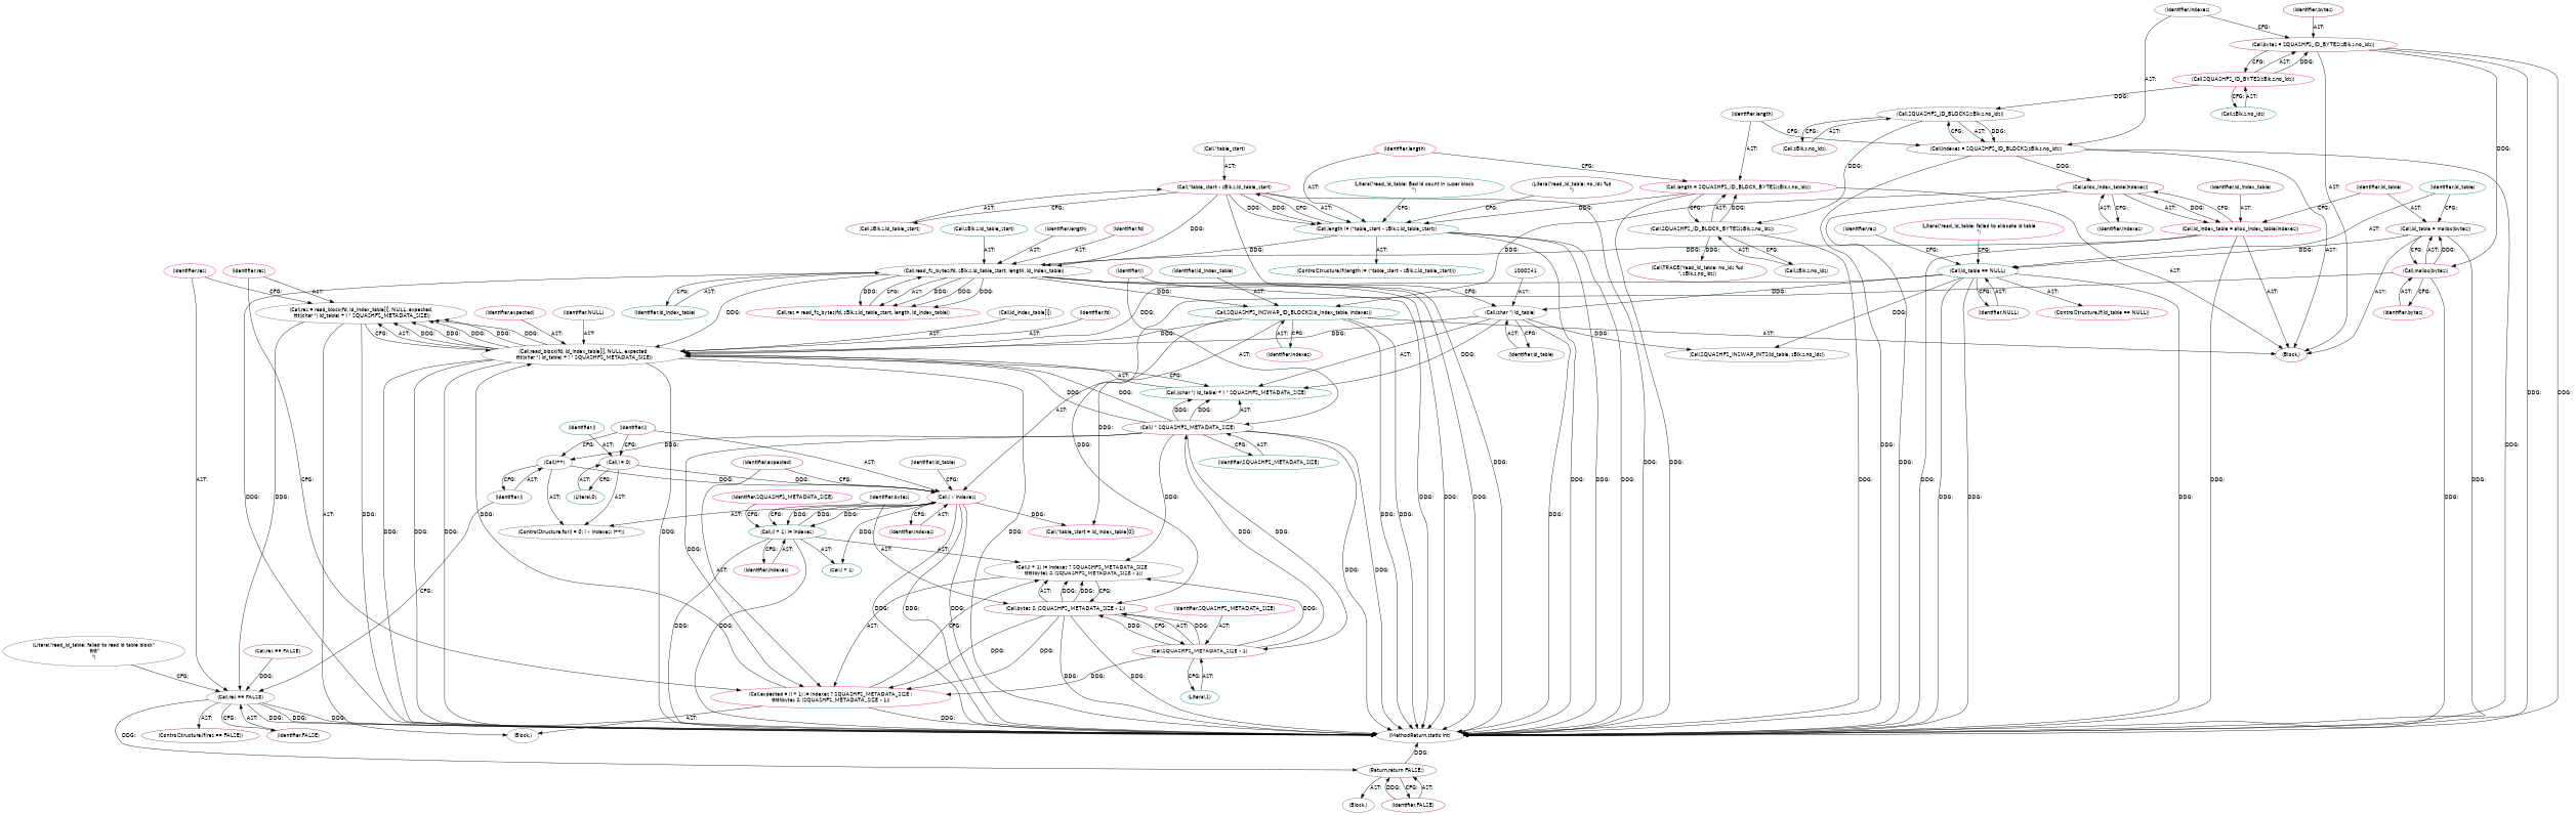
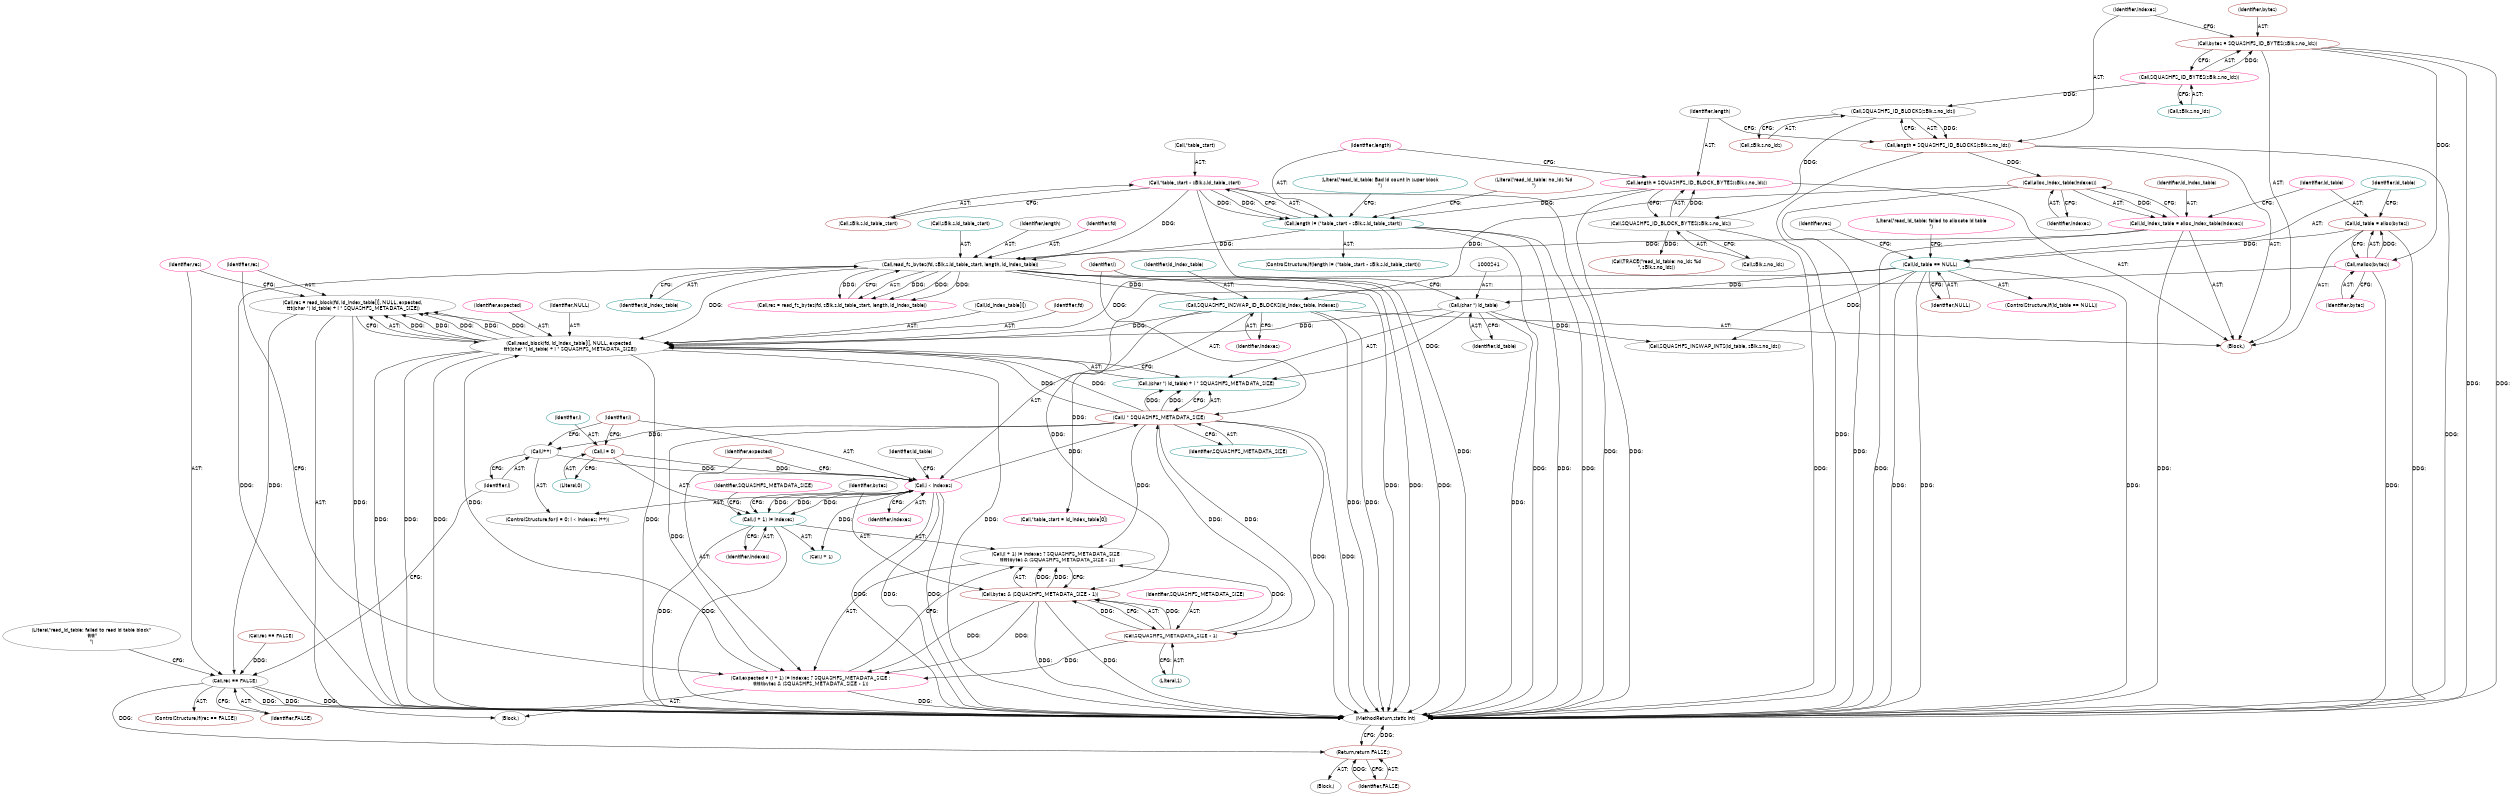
  digraph {
    fontname=Lato
    node [color=gray40 fontname=Lato]
    edge [fontname=Lato]
    n1 [label="(Call,res = read_block(fd, id_index_table[i], NULL, expected,\n \t\t\t((char *) id_table) + i * SQUASHFS_METADATA_SIZE))"]
    n2 [label="(Call,read_block(fd, id_index_table[i], NULL, expected,\n \t\t\t((char *) id_table) + i * SQUASHFS_METADATA_SIZE))"]
    n3 [label="(Call,res == FALSE)"]
    n4 [label="(Block,)"]
    n5 [label="(MethodReturn,static int)"]
    n6 [color=teal label="(Call,((char *) id_table) + i * SQUASHFS_METADATA_SIZE)"]
    n7 [color=brown label="(Return,return FALSE;)"]
    n8 [color=brown label="(ControlStructure,if(res == FALSE))"]
    n9 [color=brown label="(Identifier,FALSE)"]
    n10 [color=brown label="(Call,i * SQUASHFS_METADATA_SIZE)"]
    n11 [label="(Call,read_fs_bytes(fd, sBlk.s.id_table_start, length, id_index_table))"]
    n12 [color=teal label="(Call,SQUASHFS_INSWAP_ID_BLOCKS(id_index_table, indexes))"]
    n13 [color=deeppink label="(Call,res = read_fs_bytes(fd, sBlk.s.id_table_start, length, id_index_table))"]
    n14 [color=teal label="(Identifier,id_index_table)"]
    n15 [color=brown label="(Block,)"]
    n16 [color=deeppink label="(Call,i < indexes)"]
    n17 [color=deeppink label="(Identifier,indexes)"]
    n18 [color=deeppink label="(Call,*table_start = id_index_table[0])"]
    n19 [color=deeppink label="(Call,*table_start - sBlk.s.id_table_start)"]
    n20 [color=teal label="(Call,length != (*table_start - sBlk.s.id_table_start))"]
    n21 [color=brown label="(Call,sBlk.s.id_table_start)"]
    n22 [color=teal label="(ControlStructure,if(length != (*table_start - sBlk.s.id_table_start)))"]
    n23 [color=deeppink label="(Call,length = SQUASHFS_ID_BLOCK_BYTES(sBlk.s.no_ids))"]
    n24 [label="(Call,SQUASHFS_ID_BLOCK_BYTES(sBlk.s.no_ids))"]
    n25 [label="(Call,sBlk.s.no_ids)"]
    n26 [color=brown label="(Call,TRACE(\"read_id_table: no_ids %d\n\", sBlk.s.no_ids))"]
    n27 [label="(Call,SQUASHFS_ID_BLOCKS(sBlk.s.no_ids))"]
-   n28 [color=brown label="(Call,indexes = SQUASHFS_ID_BLOCKS(sBlk.s.no_ids))"]
+   n28 [color=brown label="(Call,length = SQUASHFS_ID_BLOCKS(sBlk.s.no_ids))"]
    n29 [color=brown label="(Call,sBlk.s.no_ids)"]
    n30 [color=brown label="(Call,alloc_index_table(indexes))"]
    n31 [color=deeppink label="(Call,SQUASHFS_ID_BYTES(sBlk.s.no_ids))"]
    n32 [color=brown label="(Call,bytes = SQUASHFS_ID_BYTES(sBlk.s.no_ids))"]
    n33 [color=teal label="(Call,sBlk.s.no_ids)"]
    n34 [color=deeppink label="(Call,malloc(bytes))"]
    n35 [color=deeppink label="(Call,id_index_table = alloc_index_table(indexes))"]
    n36 [label="(Identifier,indexes)"]
    n37 [color=teal label="(Call,(i + 1) != indexes)"]
    n38 [color=teal label="(Call,i + 1)"]
    n39 [color=deeppink label="(Identifier,indexes)"]
    n40 [label="(ControlStructure,for(i = 0; i < indexes; i++))"]
    n41 [color=teal label="(Call,id_table == NULL)"]
    n42 [label="(Call,(char *) id_table)"]
    n43 [color=brown label="(Identifier,NULL)"]
    n44 [label="(Call,SQUASHFS_INSWAP_INTS(id_table, sBlk.s.no_ids))"]
    n45 [color=deeppink label="(ControlStructure,if(id_table == NULL))"]
    n46 [label="(Identifier,id_table)"]
-   n47 [color=brown label="(Call,id_table = malloc(bytes))"]
+   n47 [color=brown label="(Call,id_table = alloc(bytes))"]
    n48 [color=brown label="(Call,bytes & (SQUASHFS_METADATA_SIZE - 1))"]
    n49 [color=deeppink label="(Identifier,bytes)"]
    n50 [color=deeppink label="(Call,expected = (i + 1) != indexes ? SQUASHFS_METADATA_SIZE :\n\t\t\t\t\tbytes & (SQUASHFS_METADATA_SIZE - 1))"]
    n51 [label="(Call,(i + 1) != indexes ? SQUASHFS_METADATA_SIZE :\n\t\t\t\t\tbytes & (SQUASHFS_METADATA_SIZE - 1))"]
    n52 [color=brown label="(Call,SQUASHFS_METADATA_SIZE - 1)"]
    n53 [color=teal label="(Literal,1)"]
    n54 [label="(Call,i++)"]
    n55 [color=teal label="(Identifier,SQUASHFS_METADATA_SIZE)"]
    n56 [label="(Identifier,i)"]
    n57 [color=deeppink label="(Identifier,indexes)"]
    n58 [color=brown label="(Call,i = 0)"]
    n59 [color=teal label="(Literal,0)"]
    n60 [label="(Block,)"]
    n61 [color=brown label="(Identifier,FALSE)"]
    n62 [color=brown label="(Identifier,bytes)"]
    n63 [label="(Call,id_index_table[i])"]
    n64 [color=teal label="(Call,sBlk.s.id_table_start)"]
    n65 [color=deeppink label="(Identifier,res)"]
    n66 [color=brown label="(Call,res == FALSE)"]
    n67 [label="(Identifier,id_table)"]
    n68 [label="(Identifier,bytes)"]
    n69 [color=deeppink label="(Identifier,SQUASHFS_METADATA_SIZE)"]
    n70 [color=teal label="(Identifier,i)"]
    n71 [label="(Identifier,res)"]
    n72 [color=teal label="(Literal,\"read_id_table: Bad id count in super block\n\")"]
    n73 [color=brown label="(Literal,\"read_id_table: no_ids %d\n\")"]
    n74 [color=deeppink label="(Identifier,SQUASHFS_METADATA_SIZE)"]
    n75 [color=brown label="(Identifier,fd)"]
    n76 [color=deeppink label="(Identifier,id_table)"]
    n77 [label="(Call,*table_start)"]
    n78 [color=deeppink label="(Identifier,expected)"]
    n79 [color=teal label="(Identifier,id_index_table)"]
    n80 [label="(Identifier,indexes)"]
    n81 [color=brown label="(Identifier,i)"]
    n82 [label="(Identifier,length)"]
    n83 [color=brown label="(Identifier,id_index_table)"]
    n84 [color=deeppink label="(Identifier,length)"]
    n85 [label="(Identifier,length)"]
    n86 [color=deeppink label="(Identifier,fd)"]
    n87 [color=deeppink label="(Identifier,res)"]
    n88 [color=teal label="(Identifier,id_table)"]
    n89 [color=brown label="(Identifier,i)"]
    n90 [label="(Identifier,NULL)"]
    n91 [color=brown label="(Identifier,expected)"]
    n92 [label="(Literal,\"read_id_table: failed to read id table block\"\n \t\t\t\t\"\n\")"]
    n93 [color=deeppink label="(Literal,\"read_id_table: failed to allocate id table\n\")"]
    1000241
    n1 -> n2 [label="CFG: "]
    n1 -> n3 [label="DDG: "]
    n1 -> n4 [label="AST: "]
    n1 -> n5 [label="DDG: "]
    n2 -> n1 [label="AST: "]
    n2 -> n1 [label="DDG: "]
    n2 -> n1 [label="DDG: "]
    n2 -> n1 [label="DDG: "]
    n2 -> n1 [label="DDG: "]
    n2 -> n1 [label="DDG: "]
    n2 -> n5 [label="DDG: "]
    n2 -> n5 [label="DDG: "]
    n2 -> n5 [label="DDG: "]
    n2 -> n5 [label="DDG: "]
    n2 -> n5 [label="DDG: "]
    n2 -> n6 [label="CFG: "]
    n3 -> n5 [label="DDG: "]
    n3 -> n5 [label="DDG: "]
    n3 -> n5 [label="DDG: "]
    n3 -> n7 [label="DDG: "]
    n3 -> n8 [label="AST: "]
    n3 -> n9 [label="CFG: "]
+   n5 -> n7 [label="CFG: "]
    n6 -> n2 [label="AST: "]
+   n6 -> n10 [label="CFG: "]
    n7 -> n5 [label="DDG: "]
    n7 -> n60 [label="AST: "]
    n7 -> n61 [label="CFG: "]
    n9 -> n3 [label="AST: "]
    n10 -> n2 [label="DDG: "]
    n10 -> n2 [label="DDG: "]
    n10 -> n5 [label="DDG: "]
    n10 -> n5 [label="DDG: "]
    n10 -> n6 [label="AST: "]
    n10 -> n6 [label="DDG: "]
    n10 -> n6 [label="DDG: "]
    n10 -> n50 [label="DDG: "]
    n10 -> n51 [label="DDG: "]
    n10 -> n52 [label="DDG: "]
    n10 -> n54 [label="DDG: "]
    n10 -> n55 [label="CFG: "]
    n11 -> n2 [label="DDG: "]
    n11 -> n5 [label="DDG: "]
    n11 -> n5 [label="DDG: "]
    n11 -> n5 [label="DDG: "]
    n11 -> n5 [label="DDG: "]
    n11 -> n12 [label="DDG: "]
    n11 -> n13 [label="AST: "]
    n11 -> n13 [label="DDG: "]
    n11 -> n13 [label="DDG: "]
    n11 -> n13 [label="DDG: "]
    n11 -> n13 [label="DDG: "]
    n11 -> n14 [label="CFG: "]
    n12 -> n2 [label="DDG: "]
    n12 -> n5 [label="DDG: "]
    n12 -> n5 [label="DDG: "]
    n12 -> n15 [label="AST: "]
    n12 -> n16 [label="AST: "]
    n12 -> n17 [label="CFG: "]
    n12 -> n18 [label="DDG: "]
    n13 -> n11 [label="CFG: "]
    n14 -> n11 [label="AST: "]
    n16 -> n5 [label="DDG: "]
    n16 -> n5 [label="DDG: "]
    n16 -> n5 [label="DDG: "]
-   n16 -> n18 [label="DDG: "]
+   n16 -> n10 [label="DDG: "]
    n16 -> n37 [label="DDG: "]
    n16 -> n37 [label="DDG: "]
    n16 -> n38 [label="DDG: "]
    n16 -> n39 [label="CFG: "]
    n16 -> n40 [label="AST: "]
    n17 -> n12 [label="AST: "]
    n19 -> n5 [label="DDG: "]
    n19 -> n5 [label="DDG: "]
    n19 -> n11 [label="DDG: "]
    n19 -> n20 [label="AST: "]
    n19 -> n20 [label="DDG: "]
    n19 -> n20 [label="DDG: "]
    n19 -> n21 [label="CFG: "]
    n20 -> n5 [label="DDG: "]
    n20 -> n5 [label="DDG: "]
    n20 -> n5 [label="DDG: "]
    n20 -> n11 [label="DDG: "]
    n20 -> n19 [label="CFG: "]
    n20 -> n22 [label="AST: "]
    n21 -> n19 [label="AST: "]
    n23 -> n5 [label="DDG: "]
    n23 -> n15 [label="AST: "]
    n23 -> n20 [label="DDG: "]
    n23 -> n24 [label="CFG: "]
    n24 -> n5 [label="DDG: "]
    n24 -> n23 [label="AST: "]
    n24 -> n23 [label="DDG: "]
    n24 -> n25 [label="CFG: "]
    n24 -> n26 [label="DDG: "]
    n25 -> n24 [label="AST: "]
    n27 -> n24 [label="DDG: "]
    n27 -> n28 [label="AST: "]
    n27 -> n28 [label="DDG: "]
    n27 -> n29 [label="CFG: "]
    n28 -> n5 [label="DDG: "]
    n28 -> n5 [label="DDG: "]
    n28 -> n15 [label="AST: "]
    n28 -> n27 [label="CFG: "]
    n28 -> n30 [label="DDG: "]
    n29 -> n27 [label="AST: "]
    n30 -> n5 [label="DDG: "]
    n30 -> n12 [label="DDG: "]
    n30 -> n35 [label="AST: "]
    n30 -> n35 [label="DDG: "]
    n30 -> n36 [label="CFG: "]
    n31 -> n27 [label="DDG: "]
    n31 -> n32 [label="AST: "]
    n31 -> n32 [label="DDG: "]
    n31 -> n33 [label="CFG: "]
    n32 -> n5 [label="DDG: "]
    n32 -> n5 [label="DDG: "]
    n32 -> n15 [label="AST: "]
    n32 -> n31 [label="CFG: "]
    n32 -> n34 [label="DDG: "]
    n33 -> n31 [label="AST: "]
    n34 -> n5 [label="DDG: "]
    n34 -> n47 [label="AST: "]
    n34 -> n47 [label="DDG: "]
    n34 -> n48 [label="DDG: "]
    n34 -> n49 [label="CFG: "]
    n35 -> n5 [label="DDG: "]
    n35 -> n5 [label="DDG: "]
    n35 -> n11 [label="DDG: "]
    n35 -> n15 [label="AST: "]
    n35 -> n30 [label="CFG: "]
    n36 -> n30 [label="AST: "]
    n37 -> n5 [label="DDG: "]
    n37 -> n5 [label="DDG: "]
    n37 -> n16 [label="DDG: "]
    n37 -> n38 [label="AST: "]
    n37 -> n51 [label="AST: "]
    n37 -> n57 [label="CFG: "]
    n39 -> n16 [label="AST: "]
    n41 -> n2 [label="DDG: "]
    n41 -> n5 [label="DDG: "]
    n41 -> n5 [label="DDG: "]
    n41 -> n5 [label="DDG: "]
    n41 -> n42 [label="DDG: "]
    n41 -> n43 [label="CFG: "]
    n41 -> n44 [label="DDG: "]
    n41 -> n45 [label="AST: "]
    n42 -> n2 [label="DDG: "]
    n42 -> n5 [label="DDG: "]
    n42 -> n6 [label="AST: "]
    n42 -> n6 [label="DDG: "]
    n42 -> n44 [label="DDG: "]
    n42 -> n46 [label="CFG: "]
    n43 -> n41 [label="AST: "]
    n46 -> n42 [label="AST: "]
    n47 -> n5 [label="DDG: "]
    n47 -> n15 [label="AST: "]
    n47 -> n34 [label="CFG: "]
    n47 -> n41 [label="DDG: "]
    n48 -> n5 [label="DDG: "]
    n48 -> n5 [label="DDG: "]
    n48 -> n50 [label="DDG: "]
    n48 -> n50 [label="DDG: "]
    n48 -> n51 [label="AST: "]
    n48 -> n51 [label="DDG: "]
    n48 -> n51 [label="DDG: "]
    n48 -> n52 [label="CFG: "]
    n49 -> n34 [label="AST: "]
    n50 -> n2 [label="DDG: "]
    n50 -> n4 [label="AST: "]
    n50 -> n5 [label="DDG: "]
    n50 -> n51 [label="CFG: "]
    n51 -> n48 [label="CFG: "]
    n51 -> n50 [label="AST: "]
    n52 -> n10 [label="DDG: "]
    n52 -> n48 [label="AST: "]
    n52 -> n48 [label="DDG: "]
    n52 -> n48 [label="DDG: "]
    n52 -> n50 [label="DDG: "]
    n52 -> n51 [label="DDG: "]
    n52 -> n53 [label="CFG: "]
    n53 -> n52 [label="AST: "]
    n54 -> n16 [label="DDG: "]
    n54 -> n40 [label="AST: "]
    n54 -> n56 [label="CFG: "]
    n55 -> n10 [label="AST: "]
    n56 -> n3 [label="CFG: "]
    n56 -> n54 [label="AST: "]
    n57 -> n37 [label="AST: "]
    n58 -> n16 [label="DDG: "]
-   n58 -> n40 [label="AST: "]
+   n58 -> n37 [label="AST: "]
    n58 -> n59 [label="CFG: "]
    n59 -> n58 [label="AST: "]
    n61 -> n7 [label="AST: "]
    n61 -> n7 [label="DDG: "]
    n62 -> n32 [label="AST: "]
    n63 -> n2 [label="AST: "]
    n64 -> n11 [label="AST: "]
    n65 -> n1 [label="CFG: "]
    n65 -> n3 [label="AST: "]
    n66 -> n3 [label="DDG: "]
    n67 -> n16 [label="CFG: "]
    n68 -> n37 [label="CFG: "]
    n68 -> n48 [label="AST: "]
    n69 -> n37 [label="CFG: "]
    n70 -> n58 [label="AST: "]
    n71 -> n41 [label="CFG: "]
    n72 -> n20 [label="CFG: "]
    n73 -> n20 [label="CFG: "]
    n74 -> n52 [label="AST: "]
    n75 -> n2 [label="AST: "]
    n76 -> n35 [label="CFG: "]
    n76 -> n47 [label="AST: "]
    n77 -> n19 [label="AST: "]
    n78 -> n2 [label="AST: "]
    n79 -> n12 [label="AST: "]
    n80 -> n28 [label="AST: "]
    n80 -> n32 [label="CFG: "]
    n81 -> n10 [label="AST: "]
    n81 -> n42 [label="CFG: "]
    n82 -> n23 [label="AST: "]
    n82 -> n28 [label="CFG: "]
    n83 -> n35 [label="AST: "]
    n84 -> n20 [label="AST: "]
    n84 -> n23 [label="CFG: "]
    n85 -> n11 [label="AST: "]
    n86 -> n11 [label="AST: "]
    n87 -> n1 [label="AST: "]
    n87 -> n50 [label="CFG: "]
    n88 -> n41 [label="AST: "]
    n88 -> n47 [label="CFG: "]
    n89 -> n16 [label="AST: "]
    n89 -> n54 [label="CFG: "]
    n89 -> n58 [label="CFG: "]
    n90 -> n2 [label="AST: "]
    n91 -> n16 [label="CFG: "]
    n91 -> n50 [label="AST: "]
    n92 -> n3 [label="CFG: "]
    n93 -> n41 [label="CFG: "]
    1000241 -> n42 [label="AST: "]
  }
